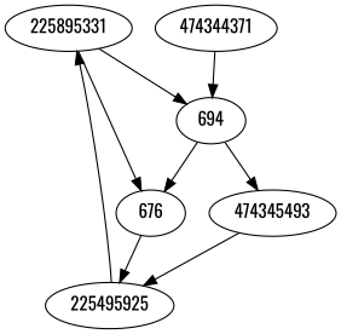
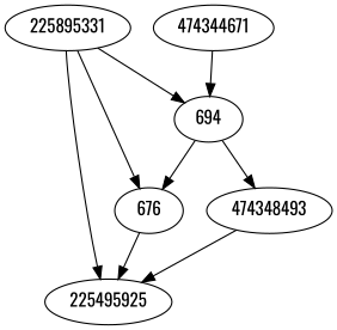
  strict digraph {
    fontname=Oswald
    node [fontname=Oswald]
    edge [fontname=Oswald]
    n1 [label=225895331]
    225495925
    694
    n4 [label=676]
-   474345493
-   474344371
-   225495925 -> n1
+   474345493 [label=474348493]
+   474344371 [label=474344671]
+   n1 -> 225495925
    n1 -> 694
    n1 -> n4
    694 -> n4
    694 -> 474345493
    n4 -> 225495925
    474345493 -> 225495925
    474344371 -> 694
  }
